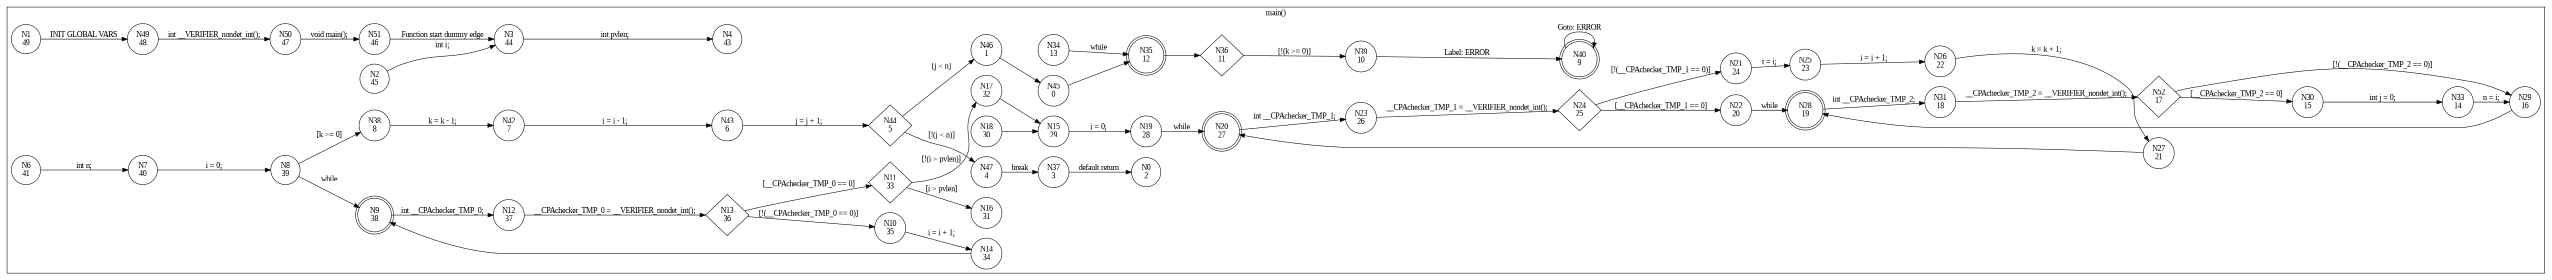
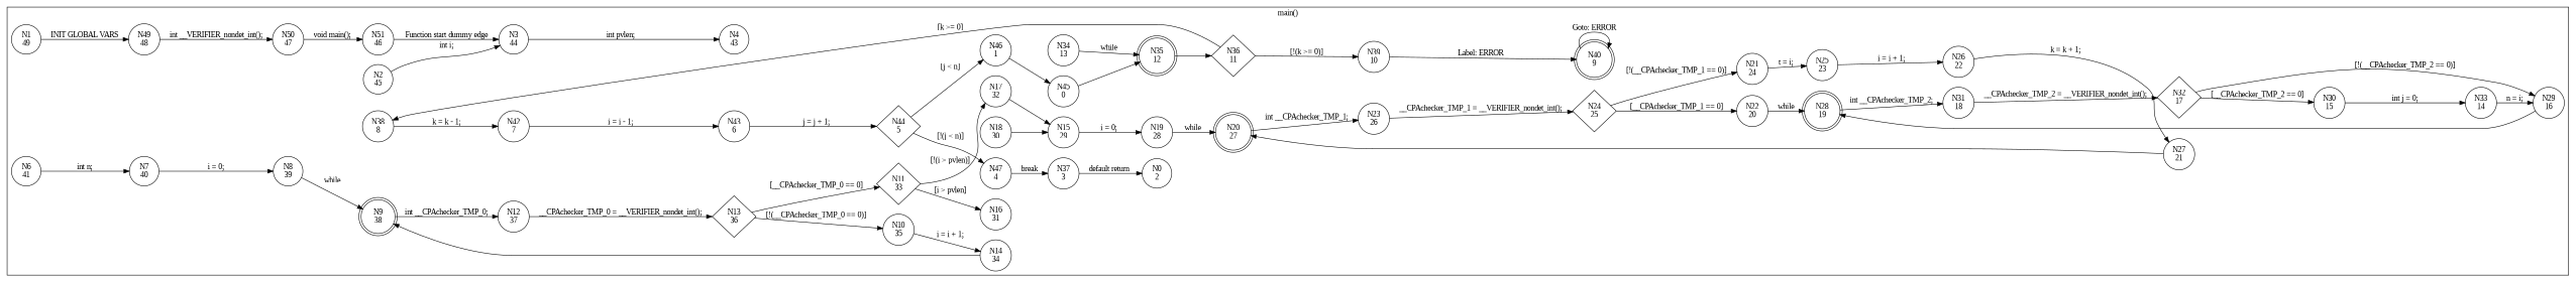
  digraph {
    fontname="Liberation Serif"
    rankdir=LR
    node [fontname="Liberation Serif" shape=circle]
    edge [fontname="Liberation Serif"]
    n1 [label="N1\n49"]
    n2 [label="N49\n48"]
    n3 [label="N50\n47"]
    n4 [label="N51\n46"]
    n5 [label="N2\n45"]
    n6 [label="N3\n44"]
    n7 [label="N4\n43"]
    n8 [label="N6\n41"]
    n9 [label="N7\n40"]
    n10 [label="N8\n39"]
    n11 [label="N9\n38" shape=doublecircle]
    n12 [label="N12\n37"]
    n13 [label="N13\n36" shape=diamond]
    n14 [label="N10\n35"]
    n15 [label="N11\n33" shape=diamond]
    n16 [label="N14\n34"]
    n17 [label="N17\n32"]
    n18 [label="N16\n31"]
    n19 [label="N15\n29"]
    n20 [label="N19\n28"]
    n21 [label="N20\n27" shape=doublecircle]
    n22 [label="N23\n26"]
    n23 [label="N24\n25" shape=diamond]
    n24 [label="N21\n24"]
    n25 [label="N22\n20"]
    n26 [label="N25\n23"]
    n27 [label="N26\n22"]
    n28 [label="N27\n21"]
    n29 [label="N28\n19" shape=doublecircle]
    n30 [label="N31\n18"]
-   n31 [label="N52\n17" shape=diamond]
+   n31 [label="N32\n17" shape=diamond]
    n32 [label="N29\n16"]
    n33 [label="N30\n15"]
    n34 [label="N33\n14"]
    n35 [label="N34\n13"]
    n36 [label="N35\n12" shape=doublecircle]
    n37 [label="N36\n11" shape=diamond]
    n38 [label="N39\n10"]
    n39 [label="N38\n8"]
    n40 [label="N40\n9" shape=doublecircle]
    n41 [label="N42\n7"]
    n42 [label="N43\n6"]
    n43 [label="N44\n5" shape=diamond]
    n44 [label="N47\n4"]
    n45 [label="N46\n1"]
    n46 [label="N37\n3"]
    n47 [label="N0\n2"]
    n48 [label="N45\n0"]
    n49 [label="N18\n30"]
    subgraph cluster_1 {
      label="main()"
      n1
      n2
      n3
      n4
      n5
      n6
      n7
      n8
      n9
      n10
      n11
      n12
      n13
      n14
      n15
      n16
      n17
      n18
      n19
      n20
      n21
      n22
      n23
      n24
      n25
      n26
      n27
      n28
      n29
      n30
      n31
      n32
      n33
      n34
      n35
      n36
      n37
      n38
      n39
      n40
      n41
      n42
      n43
      n44
      n45
      n46
      n47
      n48
      n49
    }
    n1 -> n2 [label="INIT GLOBAL VARS"]
    n2 -> n3 [label="int __VERIFIER_nondet_int();"]
    n3 -> n4 [label="void main();"]
    n4 -> n6 [label="Function start dummy edge"]
    n5 -> n6 [label="int i;"]
    n6 -> n7 [label="int pvlen;"]
    n8 -> n9 [label="int n;"]
    n9 -> n10 [label="i = 0;"]
    n10 -> n11 [label=while]
    n11 -> n12 [label="int __CPAchecker_TMP_0;"]
    n12 -> n13 [label="__CPAchecker_TMP_0 = __VERIFIER_nondet_int();"]
    n13 -> n14 [label="[!(__CPAchecker_TMP_0 == 0)]"]
    n13 -> n15 [label="[__CPAchecker_TMP_0 == 0]"]
    n14 -> n16 [label="i = i + 1;"]
    n15 -> n17 [label="[!(i > pvlen)]"]
    n15 -> n18 [label="[i > pvlen]"]
    n16 -> n11
    n17 -> n19
    n19 -> n20 [label="i = 0;"]
    n20 -> n21 [label=while]
    n21 -> n22 [label="int __CPAchecker_TMP_1;"]
    n22 -> n23 [label="__CPAchecker_TMP_1 = __VERIFIER_nondet_int();"]
    n23 -> n24 [label="[!(__CPAchecker_TMP_1 == 0)]"]
    n23 -> n25 [label="[__CPAchecker_TMP_1 == 0]"]
    n24 -> n26 [label="t = i;"]
    n25 -> n29 [label=while]
    n26 -> n27 [label="i = i + 1;"]
    n27 -> n28 [label="k = k + 1;"]
    n28 -> n21
    n29 -> n30 [label="int __CPAchecker_TMP_2;"]
    n30 -> n31 [label="__CPAchecker_TMP_2 = __VERIFIER_nondet_int();"]
    n31 -> n32 [label="[!(__CPAchecker_TMP_2 == 0)]"]
    n31 -> n33 [label="[__CPAchecker_TMP_2 == 0]"]
    n32 -> n29
    n33 -> n34 [label="int j = 0;"]
    n34 -> n32 [label="n = i;"]
    n35 -> n36 [label=while]
    n36 -> n37
    n37 -> n38 [label="[!(k >= 0)]"]
-   n10 -> n39 [label="[k >= 0]"]
+   n37 -> n39 [label="[k >= 0]"]
    n38 -> n40 [label="Label: ERROR"]
    n39 -> n41 [label="k = k - 1;"]
    n40 -> n40 [label="Goto: ERROR"]
    n41 -> n42 [label="i = i - 1;"]
    n42 -> n43 [label="j = j + 1;"]
    n43 -> n44 [label="[!(j < n)]"]
    n43 -> n45 [label="[j < n]"]
    n44 -> n46 [label=break]
    n45 -> n48
    n46 -> n47 [label="default return"]
    n48 -> n36
    n49 -> n19
  }
